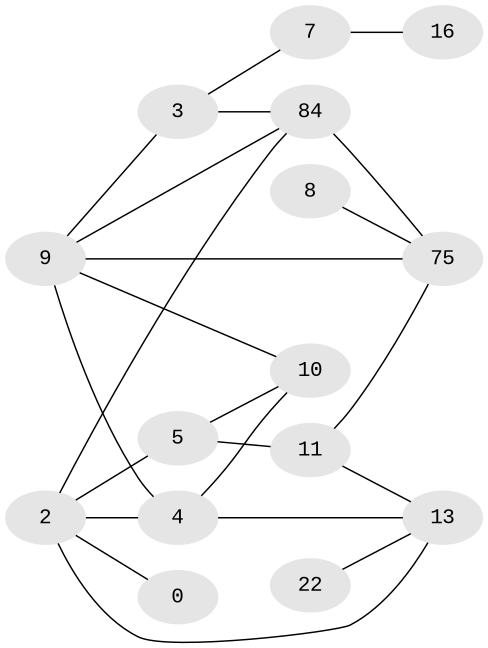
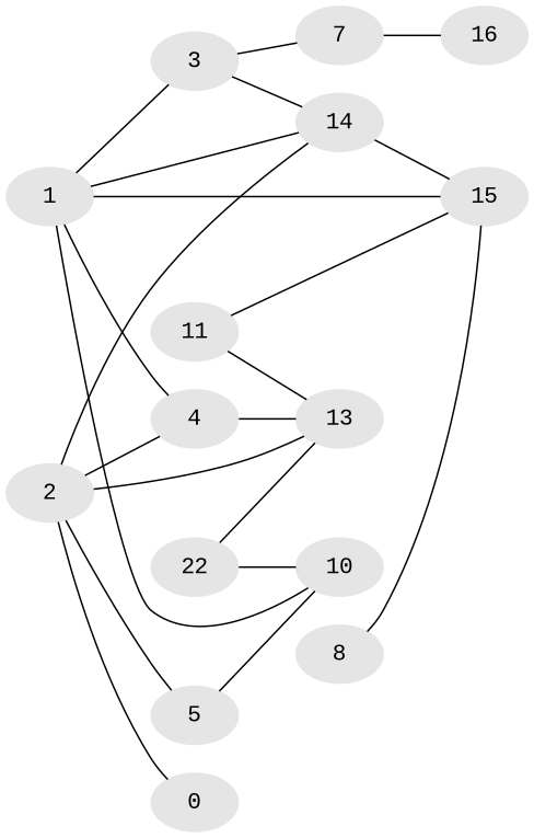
  graph {
    fontname="Liberation Mono"
    rankdir=LR
    node [color=gray90 fontname="Liberation Mono" style=filled]
    edge [fontname="Liberation Mono" weight=1.0]
-   1 [label=9]
+   1
    3
    4
    10
-   14 [label=84]
-   15 [label=75]
+   14
+   15
    2
    13
    5
    n10 [label=0]
    7
    11
    8
    16
    n15 [label=22]
    1 -- 3 [weight=2.0]
    1 -- 4
    1 -- 10
    1 -- 14
    1 -- 15 [weight=2.0]
    3 -- 14
    3 -- 7 [weight=2.0]
-   4 -- 10 [weight=2.0]
+   n15 -- 10 [weight=2.0]
    4 -- 13 [weight=2.0]
    14 -- 15
    2 -- 4
    2 -- 14
    2 -- 13
    2 -- 5
    2 -- n10
    5 -- 10
-   5 -- 11
    7 -- 16
    11 -- 15
    11 -- 13
    8 -- 15
    n15 -- 13
  }
